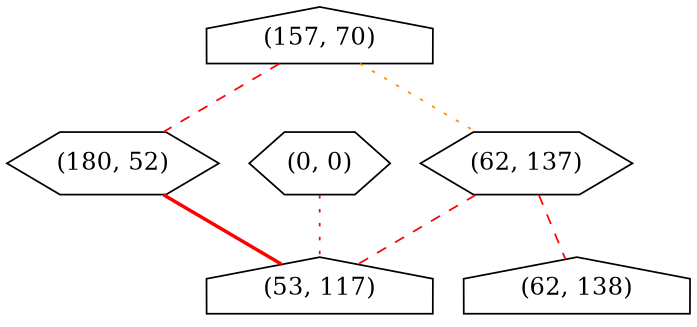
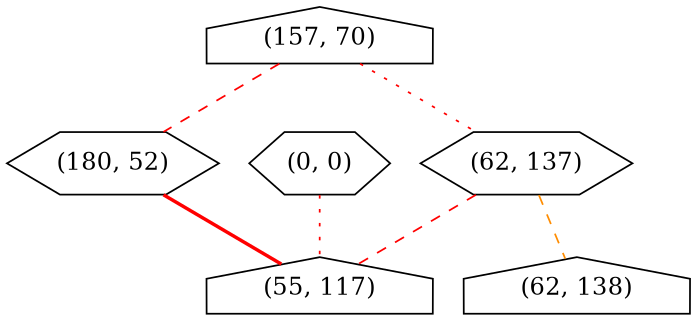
  graph {
    node [shape=house]
    edge [color=red style=dashed weight=1]
    "(157, 70)"
    "(62, 137)" [shape=hexagon]
    "(180, 52)" [shape=hexagon]
-   "(55, 117)" [label="(53, 117)"]
+   "(55, 117)"
    "(62, 138)"
    "(0, 0)" [shape=hexagon]
-   "(157, 70)" -- "(62, 137)" [color=darkorange style=dotted]
+   "(157, 70)" -- "(62, 137)" [style=dotted]
    "(157, 70)" -- "(180, 52)"
    "(62, 137)" -- "(55, 117)"
-   "(62, 137)" -- "(62, 138)"
+   "(62, 137)" -- "(62, 138)" [color=darkorange]
    "(180, 52)" -- "(55, 117)" [style=bold weight=2]
    "(0, 0)" -- "(55, 117)" [style=dotted weight=4]
  }
